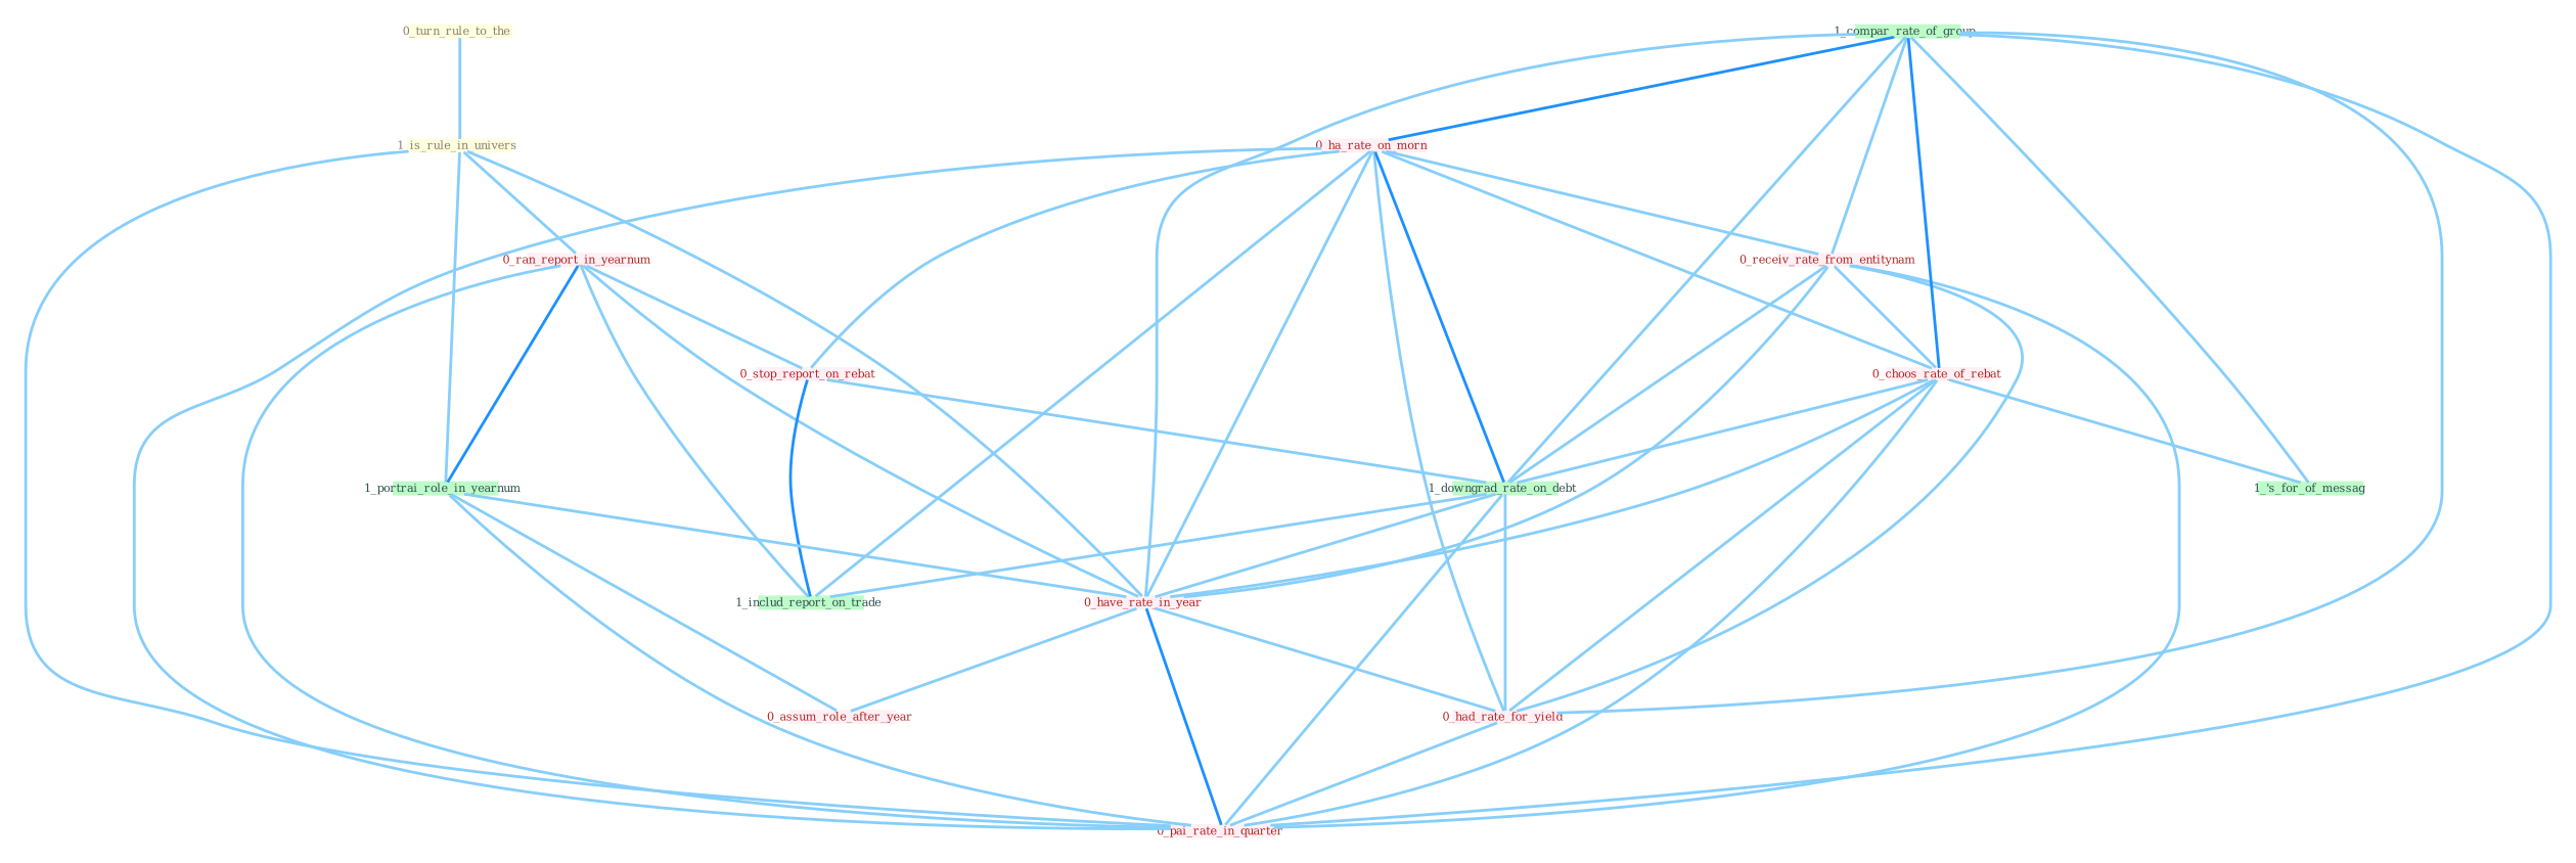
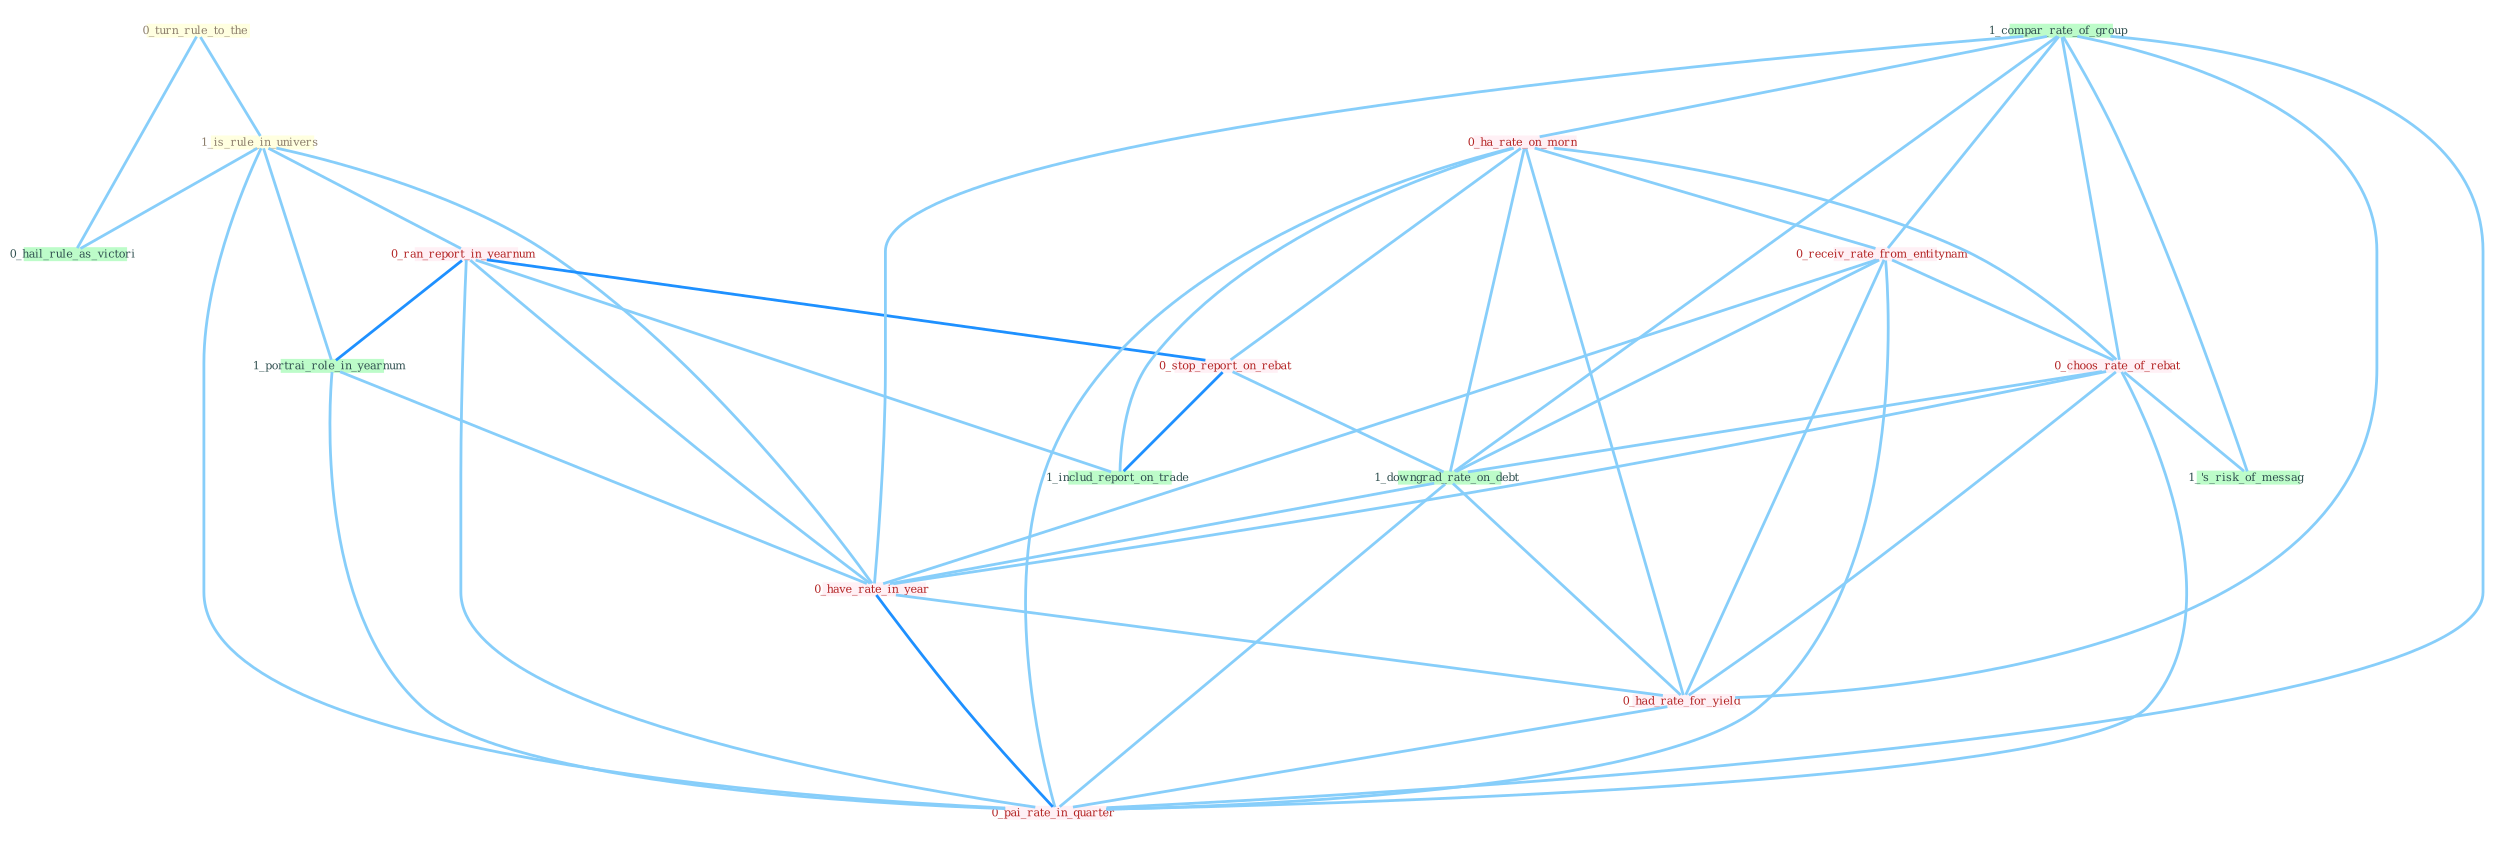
  graph {
    node [color="#fff0f5" fixedsize=true fontcolor="#b22222" fontsize=4 shape=polygon style=filled]
    edge [color="#87cefa" w=1]
    "0_turn_rule_to_the " [color="#ffffe0" fontcolor="#8b7d6b" height=.06 width=.5]
    "1_is_rule_in_univers " [color="#ffffe0" fontcolor="#8b7d6b" height=.06 width=.5]
    "0_ran_report_in_yearnum " [height=.06 width=.5]
    "0_ha_rate_on_morn " [height=.06 width=.5]
    "0_receiv_rate_from_entitynam " [height=.06 width=.5]
    n6 [height=.06 label="0_stop_report_on_rebat" width=.5]
    "0_choos_rate_of_rebat " [height=.06 width=.5]
    "0_have_rate_in_year " [height=.06 width=.5]
-   "0_assum_role_after_year " [height=.06 width=.5]
    "0_had_rate_for_yield " [height=.06 width=.5]
    "0_pai_rate_in_quarter " [height=.06 width=.5]
+   "0_hail_rule_as_victori " [color="#BDFCC9" fontcolor="#2f4f4f" height=.06 width=.5]
    "1_portrai_role_in_yearnum " [color="#BDFCC9" fontcolor="#2f4f4f" height=.06 width=.5]
    "1_includ_report_on_trade " [color="#BDFCC9" fontcolor="#2f4f4f" height=.06 width=.5]
    "1_downgrad_rate_on_debt " [color="#BDFCC9" fontcolor="#2f4f4f" height=.06 width=.5]
-   "1_'s_risk_of_messag " [color="#BDFCC9" fontcolor="#2f4f4f" height=.06 width=.5 label="1_'s_for_of_messag"]
+   "1_'s_risk_of_messag " [color="#BDFCC9" fontcolor="#2f4f4f" height=.06 width=.5]
    "1_compar_rate_of_group " [color="#BDFCC9" fontcolor="#2f4f4f" height=.06 width=.5]
    subgraph sub_1 {
      "0_turn_rule_to_the "
      "1_is_rule_in_univers "
    }
    subgraph sub_2 {
      "0_ran_report_in_yearnum "
      "0_ha_rate_on_morn "
      "0_receiv_rate_from_entitynam "
      n6
      "0_choos_rate_of_rebat "
      "0_have_rate_in_year "
-     "0_assum_role_after_year "
      "0_had_rate_for_yield "
      "0_pai_rate_in_quarter "
    }
    "0_turn_rule_to_the " -- "1_is_rule_in_univers "
+   "0_turn_rule_to_the " -- "0_hail_rule_as_victori "
    "1_is_rule_in_univers " -- "0_ran_report_in_yearnum "
    "1_is_rule_in_univers " -- "0_have_rate_in_year "
    "1_is_rule_in_univers " -- "0_pai_rate_in_quarter "
+   "1_is_rule_in_univers " -- "0_hail_rule_as_victori "
    "1_is_rule_in_univers " -- "1_portrai_role_in_yearnum "
-   "0_ran_report_in_yearnum " -- n6
+   "0_ran_report_in_yearnum " -- n6 [color="#1e90ff"]
    "0_ran_report_in_yearnum " -- "0_have_rate_in_year "
    "0_ran_report_in_yearnum " -- "0_pai_rate_in_quarter "
    "0_ran_report_in_yearnum " -- "1_portrai_role_in_yearnum " [color="#1e90ff" w=2]
    "0_ran_report_in_yearnum " -- "1_includ_report_on_trade "
    "0_ha_rate_on_morn " -- "0_receiv_rate_from_entitynam "
    "0_ha_rate_on_morn " -- n6
    "0_ha_rate_on_morn " -- "0_choos_rate_of_rebat "
-   "0_ha_rate_on_morn " -- "0_have_rate_in_year "
    "0_ha_rate_on_morn " -- "0_had_rate_for_yield "
    "0_ha_rate_on_morn " -- "0_pai_rate_in_quarter "
    "0_ha_rate_on_morn " -- "1_includ_report_on_trade "
-   "0_ha_rate_on_morn " -- "1_downgrad_rate_on_debt " [color="#1e90ff" w=2]
+   "0_ha_rate_on_morn " -- "1_downgrad_rate_on_debt " [w=2]
    "0_receiv_rate_from_entitynam " -- "0_choos_rate_of_rebat "
    "0_receiv_rate_from_entitynam " -- "0_have_rate_in_year "
    "0_receiv_rate_from_entitynam " -- "0_had_rate_for_yield "
    "0_receiv_rate_from_entitynam " -- "0_pai_rate_in_quarter "
    "0_receiv_rate_from_entitynam " -- "1_downgrad_rate_on_debt "
    n6 -- "1_includ_report_on_trade " [color="#1e90ff" w=2]
    n6 -- "1_downgrad_rate_on_debt "
    "0_choos_rate_of_rebat " -- "0_have_rate_in_year "
    "0_choos_rate_of_rebat " -- "0_had_rate_for_yield "
    "0_choos_rate_of_rebat " -- "0_pai_rate_in_quarter "
    "0_choos_rate_of_rebat " -- "1_downgrad_rate_on_debt "
    "0_choos_rate_of_rebat " -- "1_'s_risk_of_messag "
-   "0_have_rate_in_year " -- "0_assum_role_after_year "
    "0_have_rate_in_year " -- "0_had_rate_for_yield "
    "0_have_rate_in_year " -- "0_pai_rate_in_quarter " [color="#1e90ff" w=2]
    "0_had_rate_for_yield " -- "0_pai_rate_in_quarter "
    "1_portrai_role_in_yearnum " -- "0_have_rate_in_year "
-   "1_portrai_role_in_yearnum " -- "0_assum_role_after_year "
    "1_portrai_role_in_yearnum " -- "0_pai_rate_in_quarter "
    "1_downgrad_rate_on_debt " -- "0_have_rate_in_year "
    "1_downgrad_rate_on_debt " -- "0_had_rate_for_yield "
    "1_downgrad_rate_on_debt " -- "0_pai_rate_in_quarter "
-   "1_downgrad_rate_on_debt " -- "1_includ_report_on_trade "
-   "1_compar_rate_of_group " -- "0_ha_rate_on_morn " [color="#1e90ff"]
+   "1_compar_rate_of_group " -- "0_ha_rate_on_morn "
    "1_compar_rate_of_group " -- "0_receiv_rate_from_entitynam "
-   "1_compar_rate_of_group " -- "0_choos_rate_of_rebat " [color="#1e90ff" w=2]
+   "1_compar_rate_of_group " -- "0_choos_rate_of_rebat " [w=2]
    "1_compar_rate_of_group " -- "0_have_rate_in_year "
    "1_compar_rate_of_group " -- "0_had_rate_for_yield "
    "1_compar_rate_of_group " -- "0_pai_rate_in_quarter "
    "1_compar_rate_of_group " -- "1_downgrad_rate_on_debt "
    "1_compar_rate_of_group " -- "1_'s_risk_of_messag "
  }
